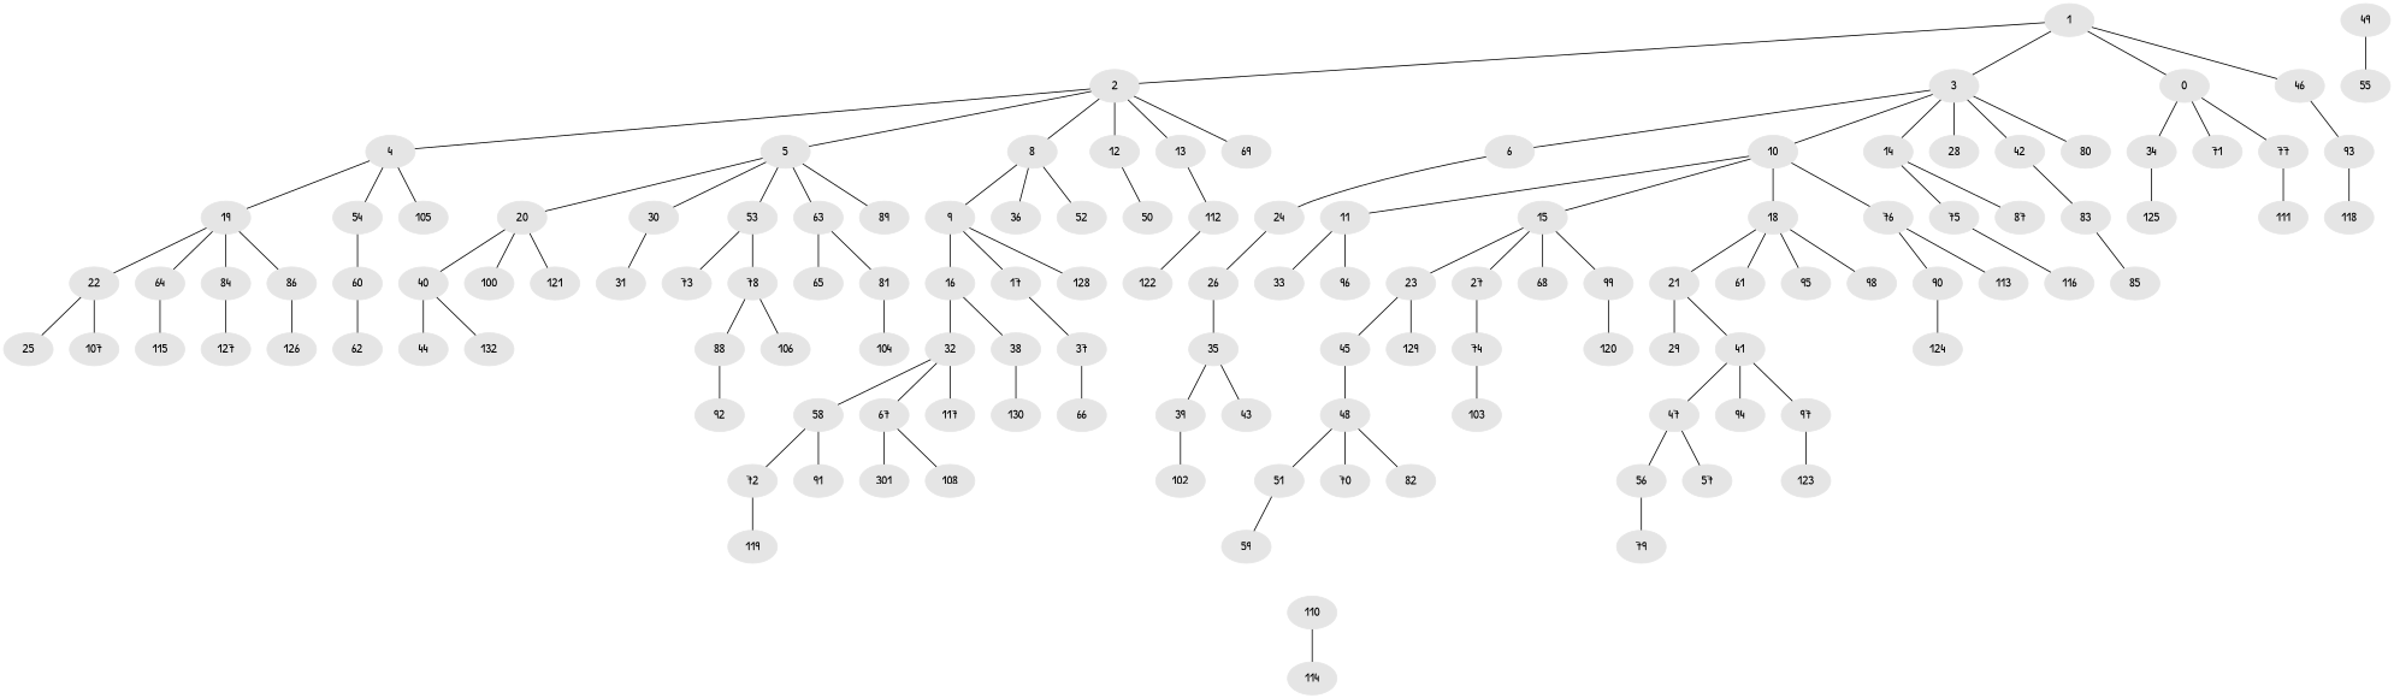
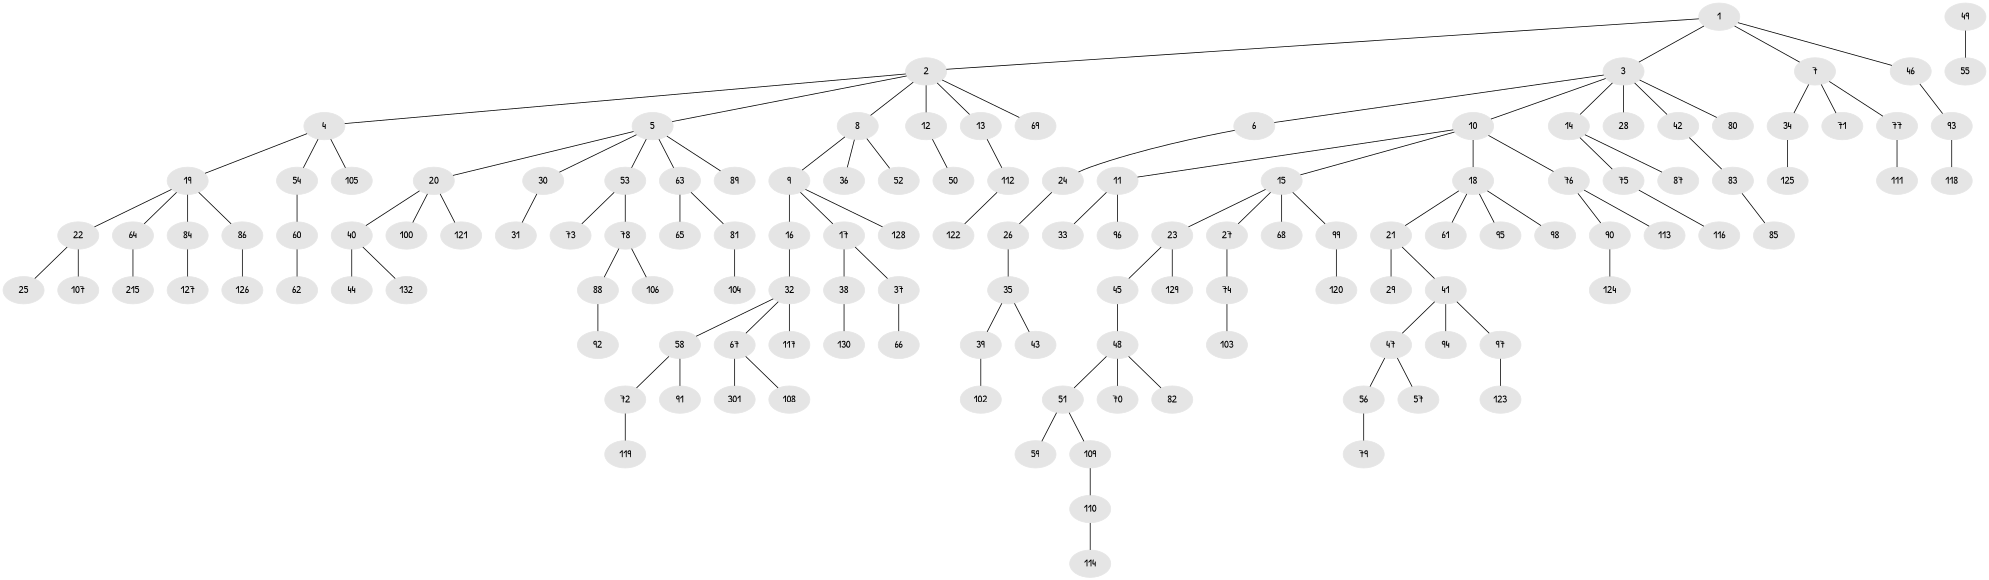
  graph {
    fontname="Patrick Hand"
    node [color=gray90 fontname="Patrick Hand" style=filled]
    edge [fontname="Patrick Hand"]
    1
    2
    3
-   7 [label=0]
+   7
    46
    4
    5
    8
    12
    13
    69
    6
    10
    14
    28
    42
    80
    34
    71
    77
    93
    19
    54
    105
    20
    30
    53
    63
    89
    9
    36
    52
    50
    112
    24
    11
    15
    18
    76
    75
    87
    83
    22
    64
    84
    86
    60
    40
    100
    121
    31
    73
    78
    65
    81
    26
    125
    111
    16
    17
    128
    32
    38
    37
    33
    96
    23
    27
    68
    99
    21
    61
    95
    98
    90
    113
    122
    116
    45
    129
    74
    120
    58
    67
    117
    130
    66
    29
    41
    25
    107
-   115
+   115 [label=215]
    127
    126
    44
    132
    47
    94
    97
    48
    49
    55
    35
    39
    43
    103
    72
    91
    n109 [label=301]
    108
    102
    56
    57
    123
    85
    51
    70
    82
    118
    79
    59
+   109
    110
    88
    106
    62
    119
    104
    124
    92
    114
    1 -- 2
    1 -- 3
    1 -- 7
    1 -- 46
    2 -- 4
    2 -- 5
    2 -- 8
    2 -- 12
    2 -- 13
    2 -- 69
    3 -- 6
    3 -- 10
    3 -- 14
    3 -- 28
    3 -- 42
    3 -- 80
    7 -- 34
    7 -- 71
    7 -- 77
    46 -- 93
    4 -- 19
    4 -- 54
    4 -- 105
    5 -- 20
    5 -- 30
    5 -- 53
    5 -- 63
    5 -- 89
    8 -- 9
    8 -- 36
    8 -- 52
    12 -- 50
    13 -- 112
    6 -- 24
    10 -- 11
    10 -- 15
    10 -- 18
    10 -- 76
    14 -- 75
    14 -- 87
    42 -- 83
    34 -- 125
    77 -- 111
    93 -- 118
    19 -- 22
    19 -- 64
    19 -- 84
    19 -- 86
    54 -- 60
    20 -- 40
    20 -- 100
    20 -- 121
    30 -- 31
    53 -- 73
    53 -- 78
    63 -- 65
    63 -- 81
    9 -- 16
    9 -- 17
    9 -- 128
    112 -- 122
    24 -- 26
    11 -- 33
    11 -- 96
    15 -- 23
    15 -- 27
    15 -- 68
    15 -- 99
    18 -- 21
    18 -- 61
    18 -- 95
    18 -- 98
    76 -- 90
    76 -- 113
    75 -- 116
    83 -- 85
    22 -- 25
    22 -- 107
    64 -- 115
    84 -- 127
    86 -- 126
    60 -- 62
    40 -- 44
    40 -- 132
    78 -- 88
    78 -- 106
    81 -- 104
    26 -- 35
    16 -- 32
-   16 -- 38
+   17 -- 38
    17 -- 37
    32 -- 58
    32 -- 67
    32 -- 117
    38 -- 130
    37 -- 66
    23 -- 45
    23 -- 129
    27 -- 74
    99 -- 120
    21 -- 29
    21 -- 41
    90 -- 124
    45 -- 48
    74 -- 103
    58 -- 72
    58 -- 91
    67 -- n109
    67 -- 108
    41 -- 47
    41 -- 94
    41 -- 97
    47 -- 56
    47 -- 57
    97 -- 123
    48 -- 51
    48 -- 70
    48 -- 82
    49 -- 55
    35 -- 39
    35 -- 43
    39 -- 102
    72 -- 119
    56 -- 79
    51 -- 59
+   51 -- 109
+   109 -- 110
    110 -- 114
    88 -- 92
  }
